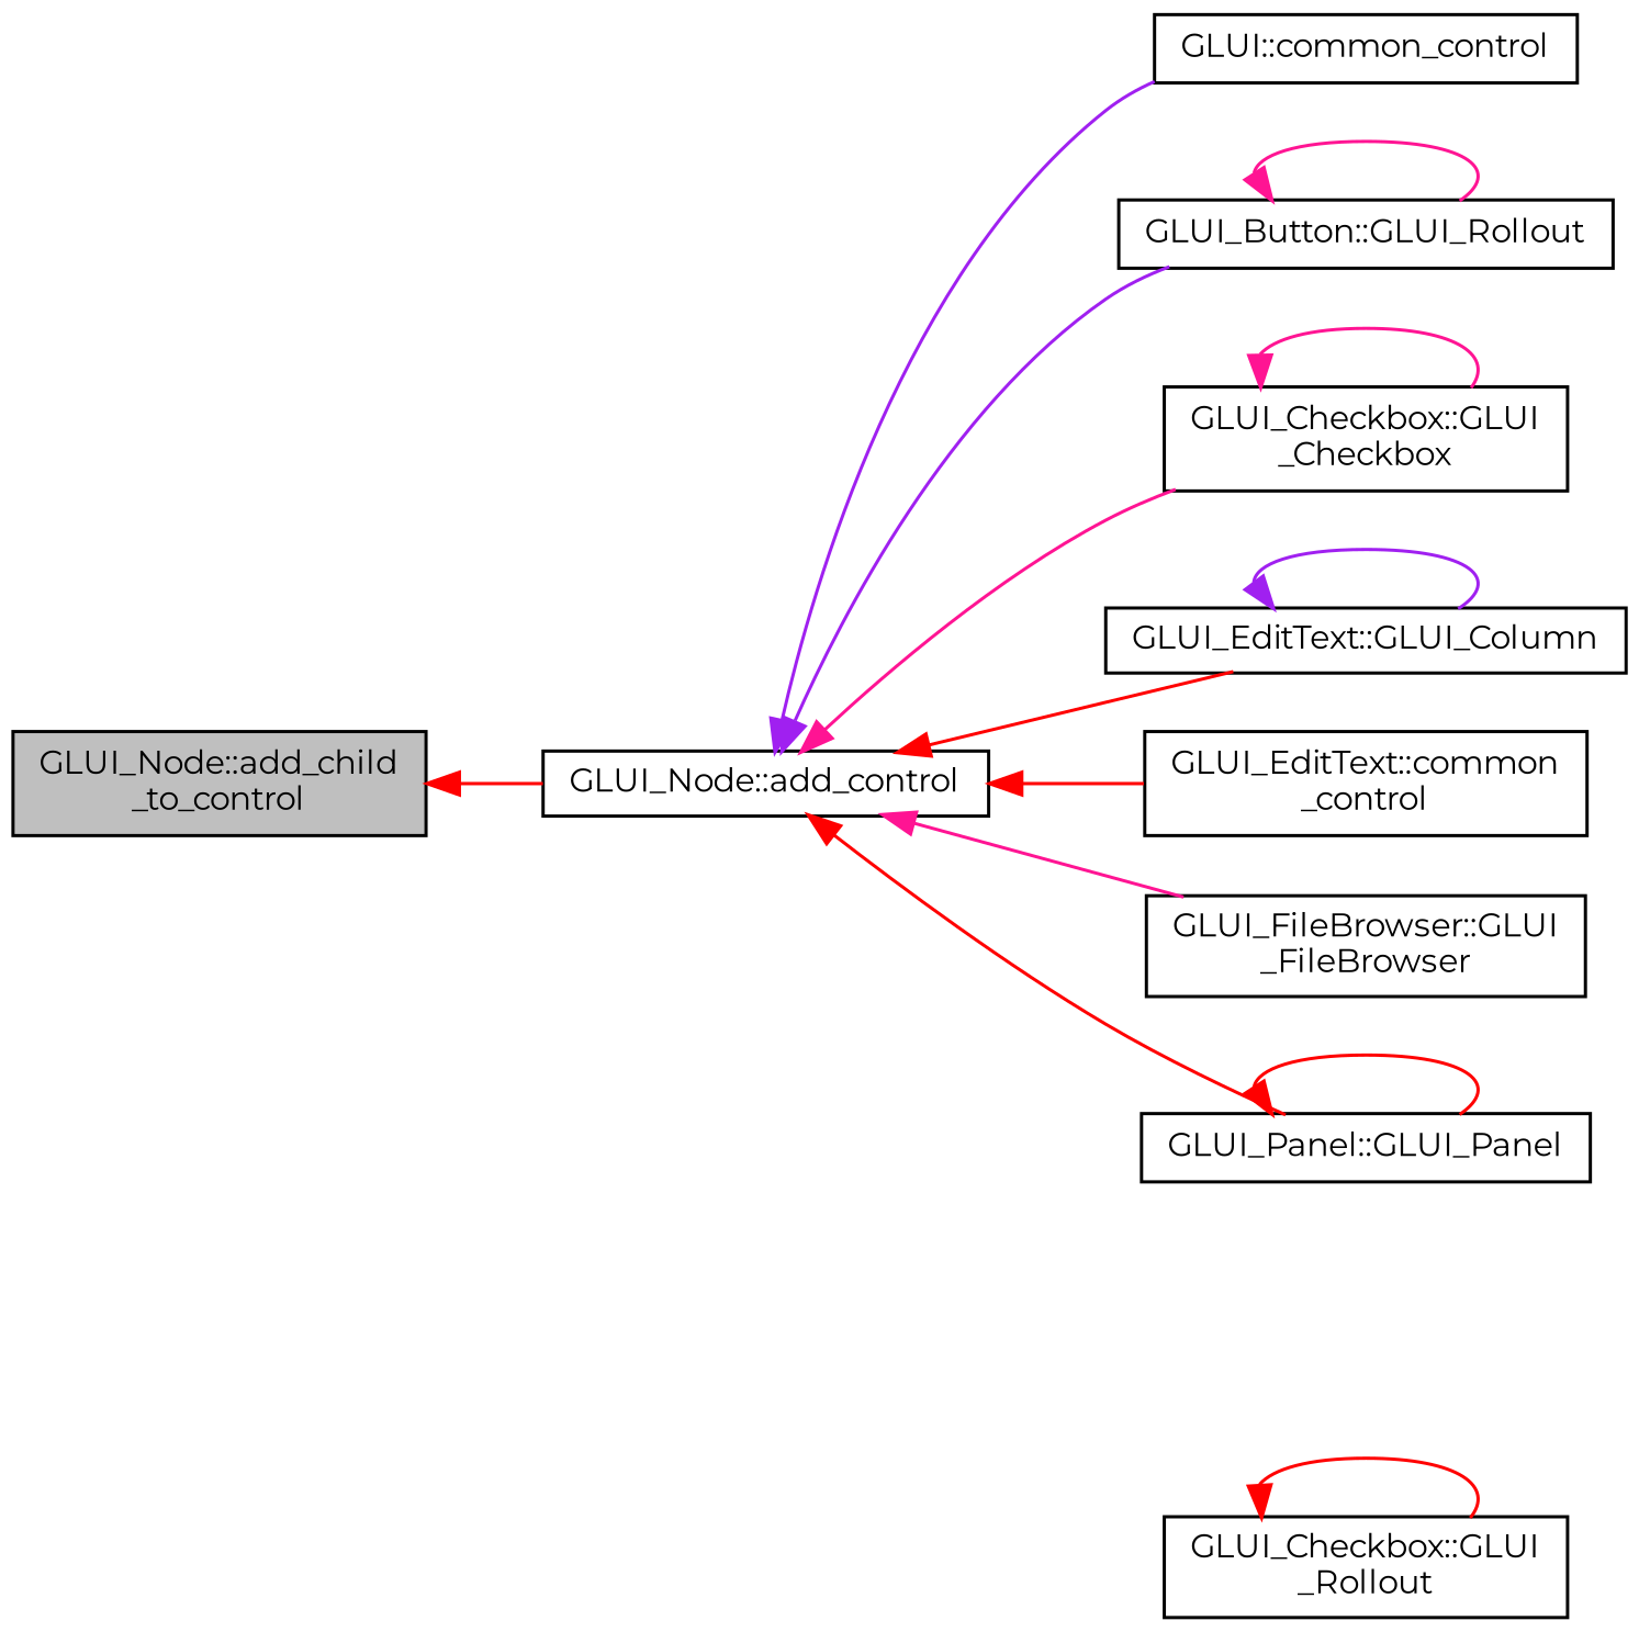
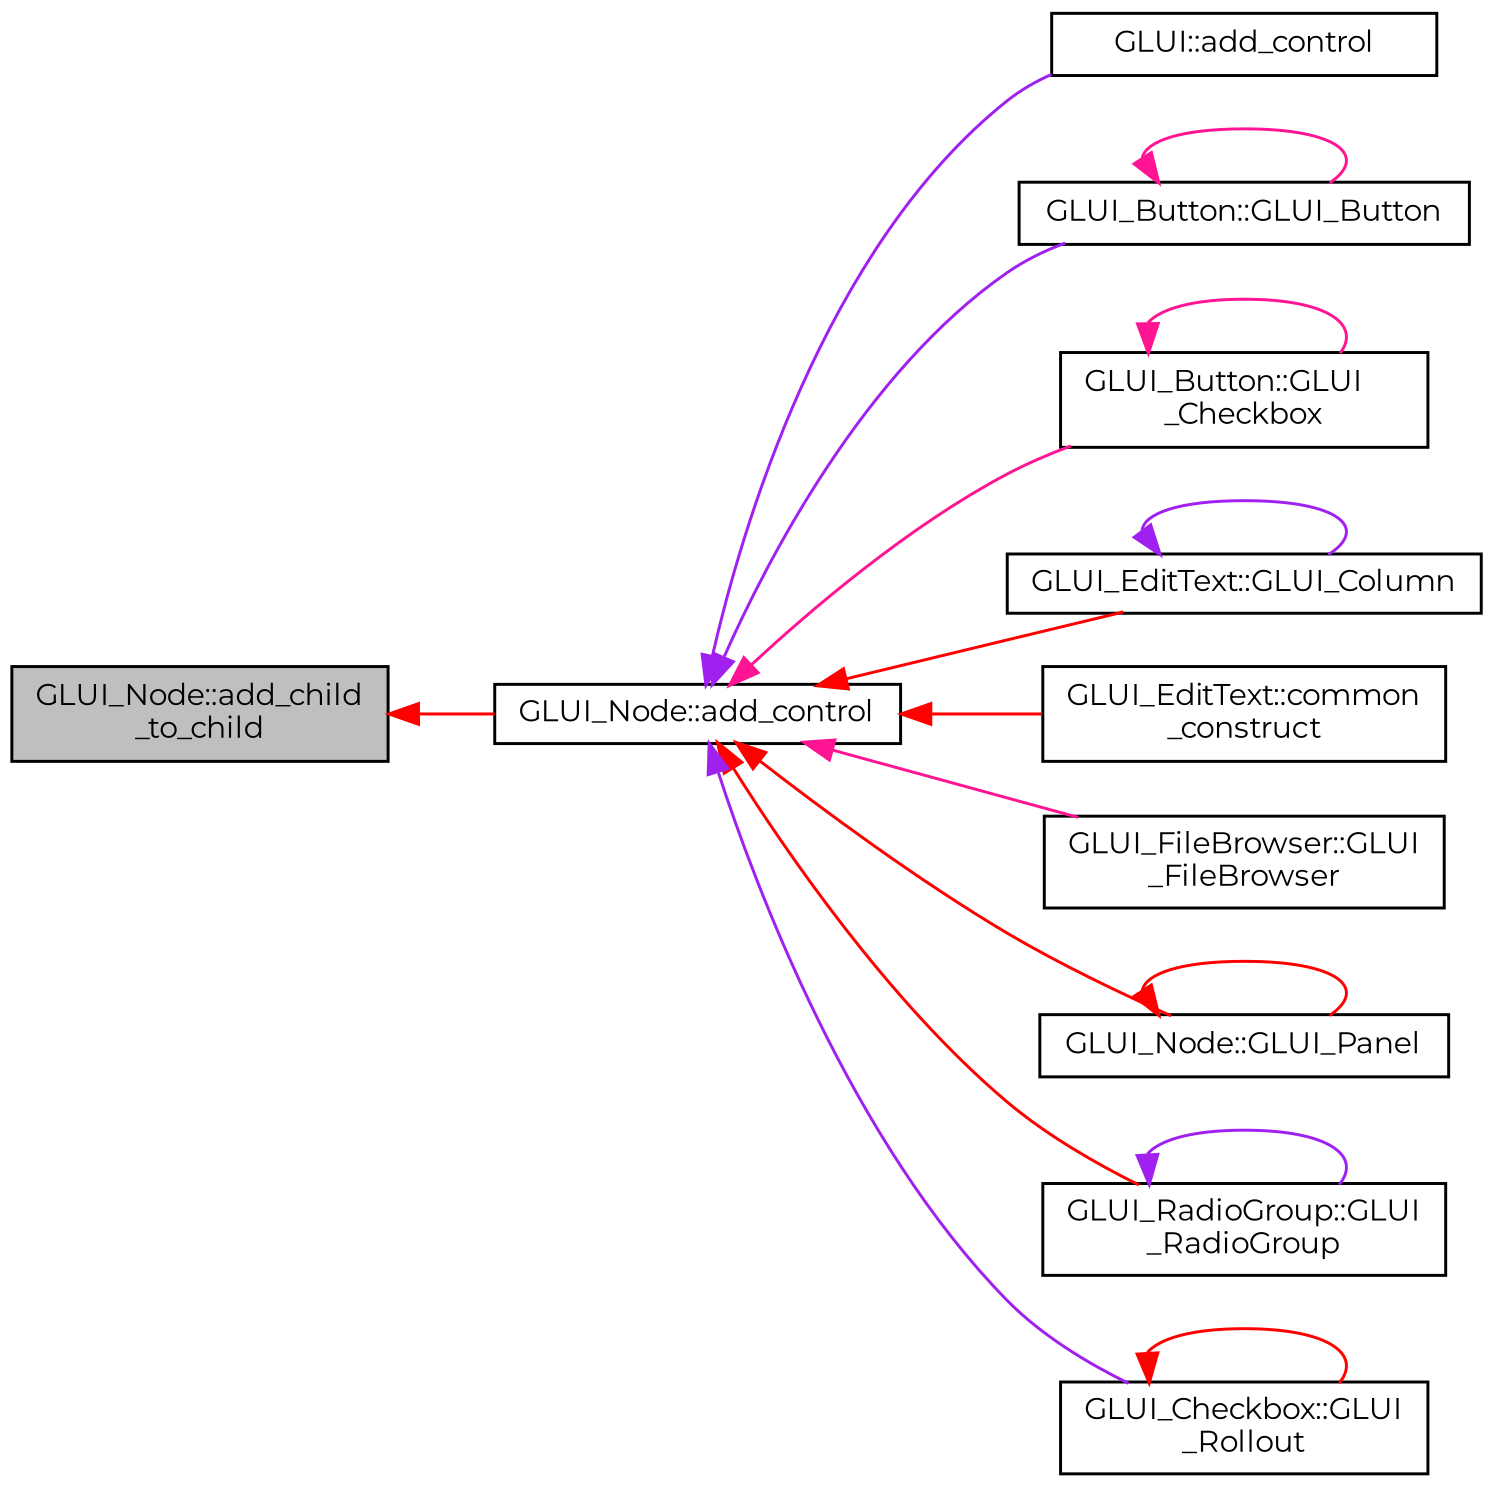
  digraph {
    fontname=Montserrat
    rankdir=LR
    node [color=black fillcolor=white fontname=Montserrat fontsize=10 shape=record style=filled]
    edge [color=red dir=back fontname=Montserrat fontsize=10 labelfontname=Helvetica labelfontsize=10 style=solid]
-   n1 [fillcolor=grey75 fontcolor=black height=0.2 label="GLUI_Node::add_child\l_to_control" width=0.4]
+   n1 [fillcolor=grey75 fontcolor=black height=0.2 label="GLUI_Node::add_child\l_to_child" width=0.4]
    n2 [height=0.2 label="GLUI_Node::add_control" width=0.4]
-   n3 [height=0.2 label="GLUI::common_control" width=0.4]
-   n4 [height=0.2 label="GLUI_Button::GLUI_Rollout" width=0.4]
-   n5 [height=0.2 label="GLUI_Checkbox::GLUI\l_Checkbox" width=0.4]
+   n3 [height=0.2 label="GLUI::add_control" width=0.4]
+   n4 [height=0.2 label="GLUI_Button::GLUI_Button" width=0.4]
+   n5 [height=0.2 label="GLUI_Button::GLUI\l_Checkbox" width=0.4]
    n6 [height=0.2 label="GLUI_EditText::GLUI_Column" width=0.4]
-   n7 [height=0.2 label="GLUI_EditText::common\l_control" width=0.4]
+   n7 [height=0.2 label="GLUI_EditText::common\l_construct" width=0.4]
    n8 [height=0.2 label="GLUI_FileBrowser::GLUI\l_FileBrowser" width=0.4]
-   n9 [height=0.2 label="GLUI_Panel::GLUI_Panel" width=0.4]
+   n9 [height=0.2 label="GLUI_Node::GLUI_Panel" width=0.4]
+   n10 [height=0.2 label="GLUI_RadioGroup::GLUI\l_RadioGroup" width=0.4]
    n11 [height=0.2 label="GLUI_Checkbox::GLUI\l_Rollout" width=0.4]
    n1 -> n2
    n2 -> n3 [color=purple]
    n2 -> n4 [color=purple]
    n2 -> n5 [color=deeppink]
    n2 -> n6
    n2 -> n7
    n2 -> n8 [color=deeppink]
    n2 -> n9
+   n2 -> n10
+   n2 -> n11 [color=purple]
    n4 -> n4 [color=deeppink]
    n5 -> n5 [color=deeppink]
    n6 -> n6 [color=purple]
    n9 -> n9
+   n10 -> n10 [color=purple]
    n11 -> n11
  }
